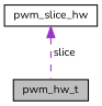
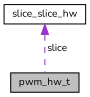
  digraph {
    fontname=Nunito
    node [color=black fontname=Nunito fontsize=10 shape=record style=filled]
    n1 [fillcolor=grey75 fontcolor=black height=0.2 label=pwm_hw_t width=0.4]
-   n2 [fillcolor=white height=0.2 label=pwm_slice_hw width=0.4]
+   n2 [fillcolor=white height=0.2 label=slice_slice_hw width=0.4]
    n2 -> n1 [color=darkorchid3 dir=back fontname=Nunito fontsize=10 label=" slice" labelfontname=Helvetica labelfontsize=10 style=dashed]
  }
